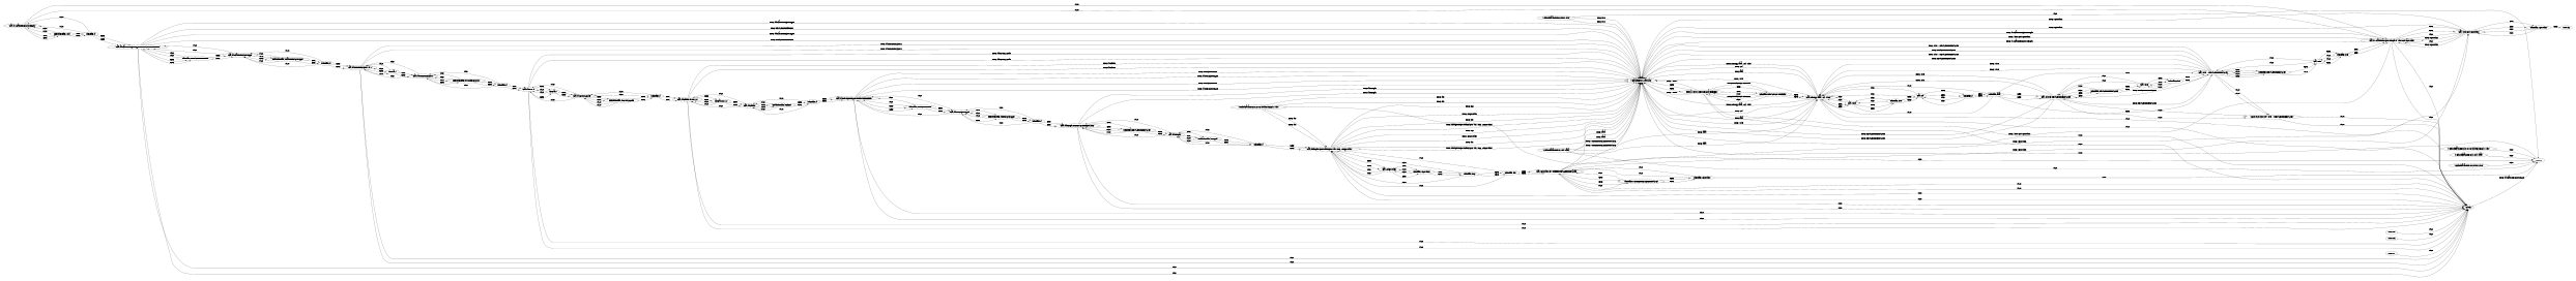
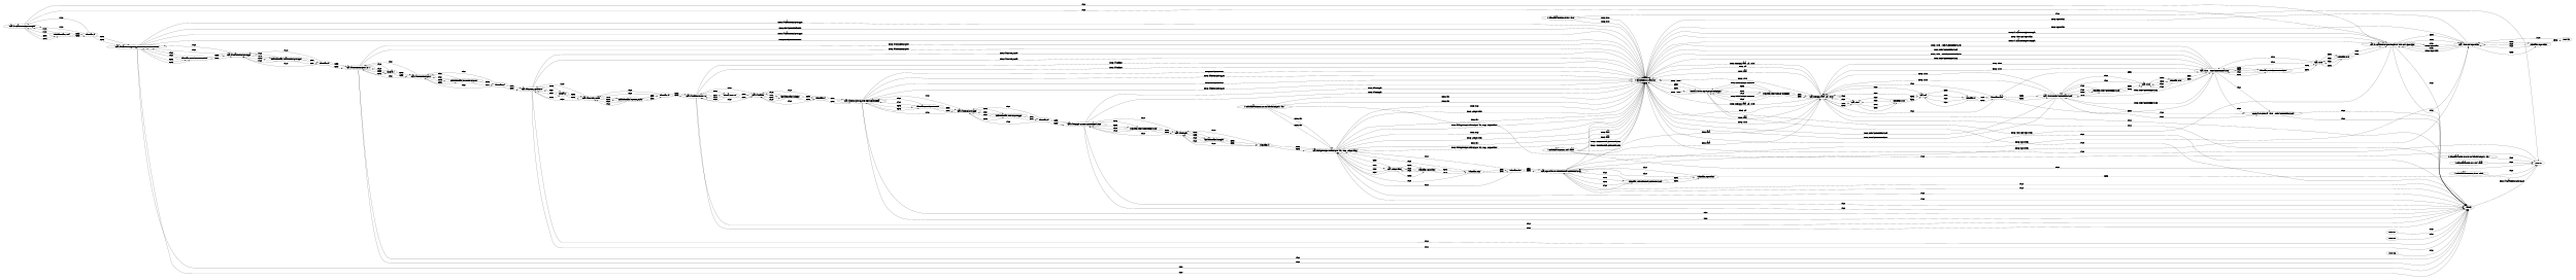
  digraph {
    fontname="DejaVu Serif"
    rankdir=LR
    node [fontname="DejaVu Serif"]
    edge [fontname="DejaVu Serif"]
    n1 [label="(MethodReturn,static int)"]
    n2 [label="(Return,return LIBUSB_COMPLETED;)"]
    n3 [label="(Block,)"]
    n4 [label="(Identifier,LIBUSB_COMPLETED)"]
    1000101
    n6 [label="(MethodParameterIn,struct hid_device_priv* dev)"]
    n7 [label="(Call,_hid_get_report_descriptor(dev, tmp, &report_len))"]
    n8 [label="(Call,&report_len)"]
    n9 [label="(MethodParameterOut,struct hid_device_priv* dev)"]
    n10 [label="(MethodParameterIn,void *data)"]
    n11 [label="(Call,memcpy(data, &d, *size))"]
    n12 [label="(Call,*size)"]
    n13 [label="(MethodParameterOut,void *data)"]
    n14 [label="(MethodParameterIn,size_t *size)"]
    n15 [label="(MethodParameterOut,size_t *size)"]
-   n16 [label="(Call,d.len = 0)"]
+   n16 [label="(Call,d.bCountryCode = 0)"]
    n17 [label="(Literal,0)"]
    n18 [label="(Call,d.bCountryCode)"]
    n19 [label="(FieldIdentifier,bCountryCode)"]
    n20 [label="(Identifier,d)"]
    n21 [label="(Call,d.bcdHID = 0x0110)"]
    n22 [label="(Literal,0x0110)"]
    n23 [label="(Call,d.bNumDescriptors = 1)"]
    n24 [label="(Literal,1)"]
    n25 [label="(Call,d.bNumDescriptors)"]
    n26 [label="(FieldIdentifier,bNumDescriptors)"]
    n27 [label="(Identifier,d)"]
    n28 [label="(Call,d.bClassDescriptorType = LIBUSB_DT_REPORT)"]
    n29 [label="(Identifier,LIBUSB_DT_REPORT)"]
    n30 [label="(Call,d.bClassDescriptorType)"]
    n31 [label="(FieldIdentifier,bClassDescriptorType)"]
    n32 [label="(Identifier,d)"]
    n33 [label="(Call,d.wClassDescriptorLength = (uint16_t)report_len)"]
    n34 [label="(Call,(uint16_t)report_len)"]
    n35 [label="(Identifier,report_len)"]
    n36 [label="(Call,d.wClassDescriptorLength)"]
    n37 [label="(FieldIdentifier,void)"]
    n38 [label="(Identifier,d)"]
    1000152
    n40 [label="(ControlStructure,if (*size > LIBUSB_DT_HID_SIZE))"]
    n41 [label="(Identifier,LIBUSB_DT_HID_SIZE)"]
    n42 [label="(Call,*size > LIBUSB_DT_HID_SIZE)"]
    n43 [label="(Call,*size)"]
    n44 [label="(Call,*size = LIBUSB_DT_HID_SIZE)"]
    n45 [label="(Identifier,size)"]
    n46 [label="(Identifier,LIBUSB_DT_HID_SIZE)"]
    n47 [label="(Call,*size)"]
    n48 [label="(Identifier,size)"]
    n49 [label="(Identifier,size)"]
    n50 [label="(Call,&d)"]
    n51 [label="(Identifier,d)"]
    n52 [label="(Identifier,data)"]
    n53 [label="(Identifier,MAX_HID_DESCRIPTOR_SIZE)"]
    n54 [label="(Call,report_len = MAX_HID_DESCRIPTOR_SIZE)"]
    n55 [label="(Identifier,report_len)"]
    n56 [label="(Identifier,report_len)"]
    n57 [label="(Identifier,dev)"]
    n58 [label="(Identifier,tmp)"]
    n59 [label="(Call,d.bLength = LIBUSB_DT_HID_SIZE)"]
    n60 [label="(Identifier,LIBUSB_DT_HID_SIZE)"]
    n61 [label="(Call,d.bLength)"]
    n62 [label="(FieldIdentifier,bLength)"]
    n63 [label="(Identifier,d)"]
    n64 [label="(Call,d.bDescriptorType = LIBUSB_DT_HID)"]
    n65 [label="(Identifier,LIBUSB_DT_HID)"]
    n66 [label="(Call,d.bDescriptorType)"]
    n67 [label="(FieldIdentifier,bDescriptorType)"]
    n68 [label="(Identifier,d)"]
    n69 [label="(Call,d.bcdHID)"]
    n70 [label="(FieldIdentifier,bcdHID)"]
    n71 [label="(Identifier,d)"]
    1000106
    1000107
    1000108
    n1 -> n2 [label="CFG: "]
    n1 -> n2 [label="CFG: "]
    n2 -> n1 [label="DDG: <RET>"]
    n2 -> n1 [label="DDG: <RET>"]
    n2 -> n3 [label="AST: "]
    n2 -> n3 [label="AST: "]
    n2 -> n4 [label="CFG: "]
    n2 -> n4 [label="CFG: "]
    n3 -> 1000101 [label="DDG: d.bClassDescriptorType"]
    n4 -> n2 [label="AST: "]
    n4 -> n2 [label="DDG: LIBUSB_COMPLETED"]
    n4 -> n2 [label="AST: "]
    n4 -> n2 [label="DDG: LIBUSB_COMPLETED"]
    n4 -> n11 [label="CFG: "]
    n4 -> n11 [label="CFG: "]
    1000101 -> n1 [label="AST: "]
    n6 -> n1 [label="DDG: dev"]
    n6 -> n1 [label="DDG: dev"]
    n6 -> 1000101 [label="AST: "]
    n6 -> n7 [label="DDG: dev"]
    n6 -> n7 [label="DDG: dev"]
    n7 -> n1 [label="DDG: tmp"]
    n7 -> n1 [label="DDG: &report_len"]
    n7 -> n1 [label="DDG: dev"]
    n7 -> n1 [label="DDG: _hid_get_report_descriptor(dev, tmp, &report_len)"]
    n7 -> n1 [label="DDG: tmp"]
    n7 -> n1 [label="DDG: &report_len"]
    n7 -> n1 [label="DDG: dev"]
    n7 -> n1 [label="DDG: _hid_get_report_descriptor(dev, tmp, &report_len)"]
    n7 -> n3 [label="AST: "]
    n7 -> n3 [label="AST: "]
    n7 -> n8 [label="CFG: "]
    n7 -> n8 [label="CFG: "]
    n8 -> n7 [label="AST: "]
    n8 -> n7 [label="AST: "]
    n8 -> n56 [label="CFG: "]
    n8 -> n56 [label="CFG: "]
    n9 -> 1000101 [label="AST: "]
    n10 -> n1 [label="DDG: data"]
    n10 -> n1 [label="DDG: data"]
    n10 -> 1000101 [label="AST: "]
    n10 -> n11 [label="DDG: data"]
    n10 -> n11 [label="DDG: data"]
    n11 -> n1 [label="DDG: &d"]
    n11 -> n1 [label="DDG: data"]
    n11 -> n1 [label="DDG: *size"]
    n11 -> n1 [label="DDG: memcpy(data, &d, *size)"]
    n11 -> n1 [label="DDG: &d"]
    n11 -> n1 [label="DDG: data"]
    n11 -> n1 [label="DDG: *size"]
    n11 -> n1 [label="DDG: memcpy(data, &d, *size)"]
    n11 -> n3 [label="AST: "]
    n11 -> n3 [label="AST: "]
    n11 -> n12 [label="CFG: "]
    n11 -> n12 [label="CFG: "]
    n12 -> n11 [label="AST: "]
    n12 -> n11 [label="AST: "]
    n12 -> n49 [label="CFG: "]
    n12 -> n49 [label="CFG: "]
    n13 -> 1000101 [label="AST: "]
    n14 -> n1 [label="DDG: size"]
    n14 -> n1 [label="DDG: size"]
    n14 -> 1000101 [label="AST: "]
    n15 -> 1000101 [label="AST: "]
    n16 -> n1 [label="DDG: d.bCountryCode"]
    n16 -> n1 [label="DDG: d.bCountryCode"]
    n16 -> n3 [label="AST: "]
    n16 -> n3 [label="AST: "]
    n16 -> n17 [label="CFG: "]
    n16 -> n17 [label="CFG: "]
    n17 -> n16 [label="AST: "]
    n17 -> n16 [label="AST: "]
    n17 -> n18 [label="CFG: "]
    n17 -> n18 [label="CFG: "]
    n18 -> n16 [label="AST: "]
    n18 -> n16 [label="AST: "]
    n18 -> n19 [label="CFG: "]
    n18 -> n19 [label="CFG: "]
    n19 -> n18 [label="AST: "]
    n19 -> n18 [label="AST: "]
    n19 -> n20 [label="CFG: "]
    n19 -> n20 [label="CFG: "]
    n20 -> n18 [label="AST: "]
    n20 -> n18 [label="AST: "]
    n20 -> n21 [label="CFG: "]
    n20 -> n21 [label="CFG: "]
    n21 -> n1 [label="DDG: d.bcdHID"]
    n21 -> n1 [label="DDG: d.bcdHID"]
    n21 -> n3 [label="AST: "]
    n21 -> n3 [label="AST: "]
    n21 -> n22 [label="CFG: "]
    n21 -> n22 [label="CFG: "]
    n22 -> n21 [label="AST: "]
    n22 -> n21 [label="AST: "]
    n22 -> n69 [label="CFG: "]
    n22 -> n69 [label="CFG: "]
    n23 -> n1 [label="DDG: d.bNumDescriptors"]
    n23 -> n1 [label="DDG: d.bNumDescriptors"]
    n23 -> n3 [label="AST: "]
    n23 -> n3 [label="AST: "]
    n23 -> n24 [label="CFG: "]
    n23 -> n24 [label="CFG: "]
    n24 -> n23 [label="AST: "]
    n24 -> n23 [label="AST: "]
    n24 -> n25 [label="CFG: "]
    n24 -> n25 [label="CFG: "]
    n25 -> n23 [label="AST: "]
    n25 -> n23 [label="AST: "]
    n25 -> n26 [label="CFG: "]
    n25 -> n26 [label="CFG: "]
    n26 -> n25 [label="AST: "]
    n26 -> n25 [label="AST: "]
    n26 -> n27 [label="CFG: "]
    n26 -> n27 [label="CFG: "]
    n27 -> n16 [label="CFG: "]
    n27 -> n16 [label="CFG: "]
    n27 -> n25 [label="AST: "]
    n27 -> n25 [label="AST: "]
    n28 -> n1 [label="DDG: d.bClassDescriptorType"]
    n28 -> n1 [label="DDG: LIBUSB_DT_REPORT"]
    n28 -> n1 [label="DDG: d.bClassDescriptorType"]
    n28 -> n1 [label="DDG: LIBUSB_DT_REPORT"]
    n28 -> n3 [label="AST: "]
    n28 -> n3 [label="AST: "]
    n28 -> n29 [label="CFG: "]
    n28 -> n29 [label="CFG: "]
    n29 -> n28 [label="AST: "]
    n29 -> n28 [label="AST: "]
    n29 -> n30 [label="CFG: "]
    n29 -> n30 [label="CFG: "]
    n30 -> n28 [label="AST: "]
    n30 -> n28 [label="AST: "]
    n30 -> n31 [label="CFG: "]
    n30 -> n31 [label="CFG: "]
    n31 -> n30 [label="AST: "]
    n31 -> n30 [label="AST: "]
    n31 -> n32 [label="CFG: "]
    n31 -> n32 [label="CFG: "]
    n32 -> n23 [label="CFG: "]
    n32 -> n23 [label="CFG: "]
    n32 -> n30 [label="AST: "]
    n32 -> n30 [label="AST: "]
    n33 -> n1 [label="DDG: (uint16_t)report_len"]
    n33 -> n1 [label="DDG: d.wClassDescriptorLength"]
    n33 -> n1 [label="DDG: (uint16_t)report_len"]
    n33 -> n1 [label="DDG: d.wClassDescriptorLength"]
    n33 -> n3 [label="AST: "]
    n33 -> n3 [label="AST: "]
    n33 -> n34 [label="CFG: "]
    n33 -> n34 [label="CFG: "]
    n34 -> n1 [label="DDG: report_len"]
    n34 -> n1 [label="DDG: report_len"]
    n34 -> n33 [label="AST: "]
    n34 -> n33 [label="DDG: report_len"]
    n34 -> n33 [label="AST: "]
    n34 -> n33 [label="DDG: report_len"]
    n34 -> n35 [label="CFG: "]
    n34 -> n35 [label="CFG: "]
    n35 -> n34 [label="AST: "]
    n35 -> n34 [label="AST: "]
    n35 -> 1000152 [label="CFG: "]
    n36 -> n33 [label="AST: "]
    n36 -> n33 [label="AST: "]
    n36 -> n37 [label="CFG: "]
    n36 -> n37 [label="CFG: "]
    n37 -> n36 [label="AST: "]
    n37 -> n36 [label="AST: "]
    n37 -> n38 [label="CFG: "]
    n37 -> n38 [label="CFG: "]
    n38 -> n28 [label="CFG: "]
    n38 -> n28 [label="CFG: "]
    n38 -> n36 [label="AST: "]
    n38 -> n36 [label="AST: "]
+   1000152 -> n34 [label="AST: "]
    n40 -> n3 [label="AST: "]
    n40 -> n3 [label="AST: "]
    n41 -> n42 [label="AST: "]
    n41 -> n42 [label="AST: "]
    n41 -> n43 [label="CFG: "]
    n41 -> n43 [label="CFG: "]
    n42 -> n1 [label="DDG: *size > LIBUSB_DT_HID_SIZE"]
    n42 -> n1 [label="DDG: LIBUSB_DT_HID_SIZE"]
    n42 -> n1 [label="DDG: *size > LIBUSB_DT_HID_SIZE"]
    n42 -> n1 [label="DDG: LIBUSB_DT_HID_SIZE"]
    n42 -> n11 [label="DDG: *size"]
    n42 -> n11 [label="DDG: *size"]
    n42 -> n40 [label="AST: "]
    n42 -> n40 [label="AST: "]
    n42 -> n41 [label="CFG: "]
    n42 -> n41 [label="CFG: "]
    n42 -> n44 [label="DDG: LIBUSB_DT_HID_SIZE"]
    n42 -> n44 [label="DDG: LIBUSB_DT_HID_SIZE"]
    n43 -> n42 [label="AST: "]
    n43 -> n42 [label="AST: "]
    n43 -> n45 [label="CFG: "]
    n43 -> n45 [label="CFG: "]
    n44 -> n1 [label="DDG: LIBUSB_DT_HID_SIZE"]
    n44 -> n1 [label="DDG: LIBUSB_DT_HID_SIZE"]
    n44 -> n11 [label="DDG: *size"]
    n44 -> n11 [label="DDG: *size"]
    n44 -> n40 [label="AST: "]
    n44 -> n40 [label="AST: "]
    n44 -> n46 [label="CFG: "]
    n44 -> n46 [label="CFG: "]
    n45 -> n33 [label="CFG: "]
    n45 -> n33 [label="CFG: "]
    n45 -> n43 [label="AST: "]
    n45 -> n43 [label="AST: "]
    n46 -> n44 [label="AST: "]
    n46 -> n44 [label="AST: "]
    n46 -> n47 [label="CFG: "]
    n46 -> n47 [label="CFG: "]
    n47 -> n44 [label="AST: "]
    n47 -> n44 [label="AST: "]
    n47 -> n48 [label="CFG: "]
    n47 -> n48 [label="CFG: "]
    n48 -> n42 [label="CFG: "]
    n48 -> n42 [label="CFG: "]
    n48 -> n47 [label="AST: "]
    n48 -> n47 [label="AST: "]
    n49 -> n12 [label="AST: "]
    n49 -> n12 [label="AST: "]
    n49 -> n50 [label="CFG: "]
    n49 -> n50 [label="CFG: "]
    n50 -> n11 [label="AST: "]
    n50 -> n11 [label="AST: "]
    n50 -> n51 [label="CFG: "]
    n50 -> n51 [label="CFG: "]
    n51 -> n50 [label="AST: "]
    n51 -> n50 [label="AST: "]
    n51 -> n52 [label="CFG: "]
    n51 -> n52 [label="CFG: "]
    n52 -> n11 [label="AST: "]
    n52 -> n11 [label="AST: "]
    n52 -> n42 [label="CFG: "]
    n52 -> n42 [label="CFG: "]
    n52 -> n44 [label="CFG: "]
    n52 -> n44 [label="CFG: "]
    n53 -> n54 [label="AST: "]
    n53 -> n54 [label="AST: "]
    n53 -> n55 [label="CFG: "]
    n53 -> n55 [label="CFG: "]
    n54 -> n1 [label="DDG: MAX_HID_DESCRIPTOR_SIZE"]
    n54 -> n1 [label="DDG: MAX_HID_DESCRIPTOR_SIZE"]
    n54 -> n3 [label="AST: "]
    n54 -> n3 [label="AST: "]
    n54 -> n34 [label="DDG: report_len"]
    n54 -> n34 [label="DDG: report_len"]
    n54 -> n53 [label="CFG: "]
    n54 -> n53 [label="CFG: "]
    n55 -> 1000101 [label="CFG: "]
    n55 -> n54 [label="AST: "]
    n55 -> n54 [label="AST: "]
    n56 -> n8 [label="AST: "]
    n56 -> n8 [label="AST: "]
    n56 -> n58 [label="CFG: "]
    n56 -> n58 [label="CFG: "]
    n57 -> n7 [label="AST: "]
    n57 -> n7 [label="AST: "]
    n57 -> n54 [label="CFG: "]
    n57 -> n54 [label="CFG: "]
    n58 -> n7 [label="AST: "]
    n58 -> n7 [label="AST: "]
    n58 -> n57 [label="CFG: "]
    n58 -> n57 [label="CFG: "]
    n59 -> n1 [label="DDG: d.bLength"]
    n59 -> n1 [label="DDG: d.bLength"]
    n59 -> n3 [label="AST: "]
    n59 -> n3 [label="AST: "]
    n59 -> n60 [label="CFG: "]
    n59 -> n60 [label="CFG: "]
    n60 -> n59 [label="AST: "]
    n60 -> n59 [label="AST: "]
    n60 -> n61 [label="CFG: "]
    n60 -> n61 [label="CFG: "]
    n61 -> n59 [label="AST: "]
    n61 -> n59 [label="AST: "]
    n61 -> n62 [label="CFG: "]
    n61 -> n62 [label="CFG: "]
    n62 -> n61 [label="AST: "]
    n62 -> n61 [label="AST: "]
    n62 -> n63 [label="CFG: "]
    n62 -> n63 [label="CFG: "]
    n63 -> n7 [label="CFG: "]
    n63 -> n7 [label="CFG: "]
    n63 -> n61 [label="AST: "]
    n63 -> n61 [label="AST: "]
    n64 -> n1 [label="DDG: LIBUSB_DT_HID"]
    n64 -> n1 [label="DDG: d.bDescriptorType"]
    n64 -> n1 [label="DDG: LIBUSB_DT_HID"]
    n64 -> n1 [label="DDG: d.bDescriptorType"]
    n64 -> n3 [label="AST: "]
    n64 -> n3 [label="AST: "]
    n64 -> n65 [label="CFG: "]
    n64 -> n65 [label="CFG: "]
    n65 -> n64 [label="AST: "]
    n65 -> n64 [label="AST: "]
    n65 -> n66 [label="CFG: "]
    n65 -> n66 [label="CFG: "]
    n66 -> n64 [label="AST: "]
    n66 -> n64 [label="AST: "]
    n66 -> n67 [label="CFG: "]
    n66 -> n67 [label="CFG: "]
    n67 -> n66 [label="AST: "]
    n67 -> n66 [label="AST: "]
    n67 -> n68 [label="CFG: "]
    n67 -> n68 [label="CFG: "]
    n68 -> n59 [label="CFG: "]
    n68 -> n59 [label="CFG: "]
    n68 -> n66 [label="AST: "]
    n68 -> n66 [label="AST: "]
    n69 -> n21 [label="AST: "]
    n69 -> n21 [label="AST: "]
    n69 -> n70 [label="CFG: "]
    n69 -> n70 [label="CFG: "]
    n70 -> n69 [label="AST: "]
    n70 -> n69 [label="AST: "]
    n70 -> n71 [label="CFG: "]
    n70 -> n71 [label="CFG: "]
    n71 -> n64 [label="CFG: "]
    n71 -> n64 [label="CFG: "]
    n71 -> n69 [label="AST: "]
    n71 -> n69 [label="AST: "]
    1000106 -> n3 [label="AST: "]
    1000107 -> n3 [label="AST: "]
    1000108 -> n3 [label="AST: "]
  }
